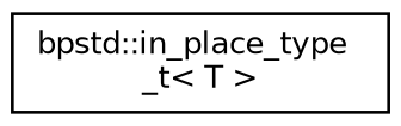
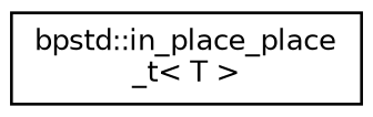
  digraph {
    rankdir=LR
-   n1 [color=black fillcolor=white fontname=Helvetica fontsize=10 height=0.2 label="bpstd::in_place_type\l_t\< T \>" shape=record style=filled width=0.4]
+   n1 [color=black fillcolor=white fontname=Helvetica fontsize=10 height=0.2 label="bpstd::in_place_place\l_t\< T \>" shape=record style=filled width=0.4]
  }
